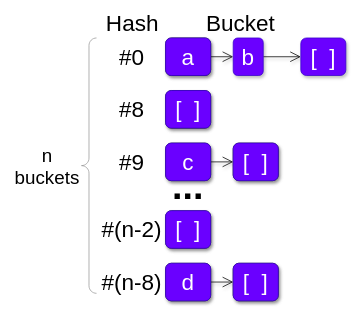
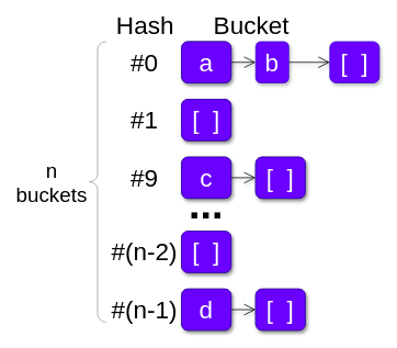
  <mxCell id="0" />
  <mxCell id="1" parent="0" />
  <mxCell id="2" style="edgeStyle=none;html=1;exitX=1;exitY=0.5;exitDx=0;exitDy=0;entryX=0;entryY=0.5;entryDx=0;entryDy=0;fontSize=30;endArrow=open;endFill=0;endSize=12;shadow=1;" edge="1" parent="1" source="3" target="5"><mxGeometry relative="1" as="geometry" /></mxCell>
  <mxCell id="3" value="a" style="rounded=1;whiteSpace=wrap;html=1;fontSize=30;shadow=1;" vertex="1" parent="1"><mxGeometry x="220" y="50" width="60" height="50" as="geometry" /></mxCell>
  <mxCell id="4" style="edgeStyle=none;html=1;exitX=1;exitY=0.5;exitDx=0;exitDy=0;entryX=0;entryY=0.5;entryDx=0;entryDy=0;fontSize=30;endArrow=open;endFill=0;endSize=12;shadow=1;" edge="1" parent="1" source="5" target="6"><mxGeometry relative="1" as="geometry" /></mxCell>
  <mxCell id="5" value="b" style="rounded=1;whiteSpace=wrap;html=1;fontSize=30;shadow=1;fillColor=#6a00ff;strokeColor=#3700CC;fontColor=#ffffff;" vertex="1" parent="1"><mxGeometry x="310" y="50" width="40" height="50" as="geometry" /></mxCell>
  <mxCell id="6" value="[&amp;nbsp; ]" style="rounded=1;whiteSpace=wrap;html=1;fontSize=30;fillColor=#6a00ff;strokeColor=#3700CC;fontColor=#ffffff;shadow=1;" vertex="1" parent="1"><mxGeometry x="400" y="50" width="60" height="50" as="geometry" /></mxCell>
  <mxCell id="7" value="[&amp;nbsp; ]" style="rounded=1;whiteSpace=wrap;html=1;fontSize=30;shadow=1;" vertex="1" parent="1"><mxGeometry x="220" y="120" width="60" height="50" as="geometry" /></mxCell>
  <mxCell id="8" style="edgeStyle=none;html=1;exitX=1;exitY=0.5;exitDx=0;exitDy=0;entryX=0;entryY=0.5;entryDx=0;entryDy=0;fontSize=30;endArrow=open;endFill=0;endSize=12;shadow=1;" edge="1" parent="1" source="9" target="10"><mxGeometry relative="1" as="geometry" /></mxCell>
  <mxCell id="9" value="c" style="rounded=1;whiteSpace=wrap;html=1;fontSize=30;shadow=1;" vertex="1" parent="1"><mxGeometry x="220" y="190" width="60" height="50" as="geometry" /></mxCell>
  <mxCell id="10" value="[&amp;nbsp; ]" style="rounded=1;whiteSpace=wrap;html=1;fontSize=30;shadow=1;" vertex="1" parent="1"><mxGeometry x="310" y="190" width="60" height="50" as="geometry" /></mxCell>
  <mxCell id="11" value="[&amp;nbsp; ]" style="rounded=1;whiteSpace=wrap;html=1;fontSize=30;shadow=1;" vertex="1" parent="1"><mxGeometry x="220" y="280" width="60" height="50" as="geometry" /></mxCell>
  <mxCell id="12" style="edgeStyle=none;html=1;exitX=1;exitY=0.5;exitDx=0;exitDy=0;entryX=0;entryY=0.5;entryDx=0;entryDy=0;fontSize=30;endArrow=open;endFill=0;endSize=12;shadow=1;" edge="1" parent="1" source="13" target="14"><mxGeometry relative="1" as="geometry" /></mxCell>
  <mxCell id="13" value="d" style="rounded=1;whiteSpace=wrap;html=1;fontSize=30;shadow=1;" vertex="1" parent="1"><mxGeometry x="220" y="350" width="60" height="50" as="geometry" /></mxCell>
  <mxCell id="14" value="[&amp;nbsp; ]" style="rounded=1;whiteSpace=wrap;html=1;fontSize=30;shadow=1;" vertex="1" parent="1"><mxGeometry x="310" y="350" width="60" height="50" as="geometry" /></mxCell>
  <mxCell id="15" value="..." style="text;html=1;strokeColor=none;fillColor=none;align=center;verticalAlign=bottom;whiteSpace=wrap;rounded=0;fontSize=50;fontStyle=1;shadow=1;" vertex="1" parent="1"><mxGeometry x="230" y="260" width="40" height="20" as="geometry" /></mxCell>
  <mxCell id="16" value="#0" style="text;html=1;strokeColor=none;fillColor=none;align=center;verticalAlign=middle;whiteSpace=wrap;rounded=0;fontSize=30;shadow=1;" vertex="1" parent="1"><mxGeometry x="130" y="65" width="90" height="20" as="geometry" /></mxCell>
- <mxCell id="17" value="#8" style="text;html=1;strokeColor=none;fillColor=none;align=center;verticalAlign=middle;whiteSpace=wrap;rounded=0;fontSize=30;shadow=1;" vertex="1" parent="1"><mxGeometry x="130" y="135" width="90" height="20" as="geometry" /></mxCell>
+ <mxCell id="17" value="#1" style="text;html=1;strokeColor=none;fillColor=none;align=center;verticalAlign=middle;whiteSpace=wrap;rounded=0;fontSize=30;shadow=1;" vertex="1" parent="1"><mxGeometry x="130" y="135" width="90" height="20" as="geometry" /></mxCell>
  <mxCell id="18" value="#9" style="text;html=1;strokeColor=none;fillColor=none;align=center;verticalAlign=middle;whiteSpace=wrap;rounded=0;fontSize=30;shadow=1;" vertex="1" parent="1"><mxGeometry x="130" y="205" width="90" height="20" as="geometry" /></mxCell>
  <mxCell id="19" value="#(n-2)" style="text;html=1;strokeColor=none;fillColor=none;align=center;verticalAlign=middle;whiteSpace=wrap;rounded=0;fontSize=30;shadow=1;" vertex="1" parent="1"><mxGeometry x="130" y="295" width="90" height="20" as="geometry" /></mxCell>
- <mxCell id="20" value="#(n-8)" style="text;html=1;strokeColor=none;fillColor=none;align=center;verticalAlign=middle;whiteSpace=wrap;rounded=0;fontSize=30;shadow=1;" vertex="1" parent="1"><mxGeometry x="130" y="365" width="90" height="20" as="geometry" /></mxCell>
+ <mxCell id="20" value="#(n-1)" style="text;html=1;strokeColor=none;fillColor=none;align=center;verticalAlign=middle;whiteSpace=wrap;rounded=0;fontSize=30;shadow=1;" vertex="1" parent="1"><mxGeometry x="130" y="365" width="90" height="20" as="geometry" /></mxCell>
  <mxCell id="21" value="Hash" style="text;html=1;strokeColor=none;fillColor=none;align=right;verticalAlign=middle;whiteSpace=wrap;rounded=0;fontSize=30;shadow=1;" vertex="1" parent="1"><mxGeometry x="137.5" y="20" width="75" height="20" as="geometry" /></mxCell>
- <mxCell id="22" value="Bucket" style="text;html=1;strokeColor=none;fillColor=none;align=center;verticalAlign=middle;whiteSpace=wrap;rounded=0;fontSize=30;shadow=1;" vertex="1" parent="1"><mxGeometry x="240" y="20" width="160" height="20" as="geometry" /></mxCell>
+ <mxCell id="22" value="Bucket" style="text;html=1;strokeColor=none;fillColor=none;align=center;verticalAlign=middle;whiteSpace=wrap;rounded=0;fontSize=30;shadow=1;" vertex="1" parent="1"><mxGeometry x="225" y="20" width="160" height="20" as="geometry" /></mxCell>
  <mxCell id="23" value="d" style="rounded=1;whiteSpace=wrap;html=1;fontSize=30;fillColor=#6a00ff;strokeColor=#3700CC;fontColor=#ffffff;shadow=1;" vertex="1" parent="1"><mxGeometry x="220" y="350" width="60" height="50" as="geometry" /></mxCell>
  <mxCell id="24" value="[&amp;nbsp; ]" style="rounded=1;whiteSpace=wrap;html=1;fontSize=30;fillColor=#6a00ff;strokeColor=#3700CC;fontColor=#ffffff;shadow=1;" vertex="1" parent="1"><mxGeometry x="310" y="350" width="60" height="50" as="geometry" /></mxCell>
  <mxCell id="25" value="[&amp;nbsp; ]" style="rounded=1;whiteSpace=wrap;html=1;fontSize=30;fillColor=#6a00ff;strokeColor=#3700CC;fontColor=#ffffff;shadow=1;" vertex="1" parent="1"><mxGeometry x="220" y="280" width="60" height="50" as="geometry" /></mxCell>
  <mxCell id="26" value="c" style="rounded=1;whiteSpace=wrap;html=1;fontSize=30;fillColor=#6a00ff;strokeColor=#3700CC;fontColor=#ffffff;shadow=1;" vertex="1" parent="1"><mxGeometry x="220" y="190" width="60" height="50" as="geometry" /></mxCell>
  <mxCell id="27" value="[&amp;nbsp; ]" style="rounded=1;whiteSpace=wrap;html=1;fontSize=30;fillColor=#6a00ff;strokeColor=#3700CC;fontColor=#ffffff;shadow=1;" vertex="1" parent="1"><mxGeometry x="310" y="190" width="60" height="50" as="geometry" /></mxCell>
  <mxCell id="28" value="[&amp;nbsp; ]" style="rounded=1;whiteSpace=wrap;html=1;fontSize=30;fillColor=#6a00ff;strokeColor=#3700CC;fontColor=#ffffff;shadow=1;" vertex="1" parent="1"><mxGeometry x="220" y="120" width="60" height="50" as="geometry" /></mxCell>
  <mxCell id="29" value="a" style="rounded=1;whiteSpace=wrap;html=1;fontSize=30;fillColor=#6a00ff;strokeColor=#3700CC;fontColor=#ffffff;shadow=1;" vertex="1" parent="1"><mxGeometry x="220" y="50" width="60" height="50" as="geometry" /></mxCell>
  <mxCell id="30" value="" style="labelPosition=right;align=left;strokeWidth=1;shape=mxgraph.mockup.markup.curlyBrace;html=1;shadow=0;dashed=0;strokeColor=#999999;direction=north;fontSize=30;fillColor=#000000;" vertex="1" parent="1"><mxGeometry x="108" y="50" width="20" height="340" as="geometry" /></mxCell>
  <mxCell id="31" value="n&lt;br style=&quot;font-size: 25px;&quot;&gt;buckets" style="text;html=1;strokeColor=none;fillColor=none;align=center;verticalAlign=middle;whiteSpace=wrap;rounded=0;fontSize=25;shadow=1;" vertex="1" parent="1"><mxGeometry x="20" y="210" width="85" height="20" as="geometry" /></mxCell>
